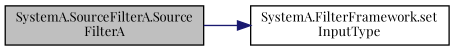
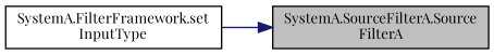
  digraph {
    rankdir=LR
    fontname="Playfair Display"
    node [color=black fontname="Playfair Display" fontsize=10 shape=record style=filled]
    n1 [fillcolor=grey75 fontcolor=black height=0.2 label="SystemA.SourceFilterA.Source\lFilterA" width=0.4]
    n2 [fillcolor=white height=0.2 label="SystemA.FilterFramework.set\lInputType" width=0.4]
-   n1 -> n2 [color=midnightblue fontname="Playfair Display" fontsize=10 labelfontname=Helvetica labelfontsize=10 style=solid]
+   n2 -> n1 [color=midnightblue fontname="Playfair Display" fontsize=10 labelfontname=Helvetica labelfontsize=10 style=solid]
  }
